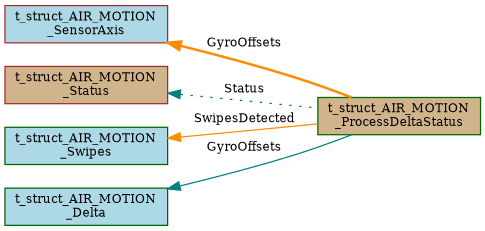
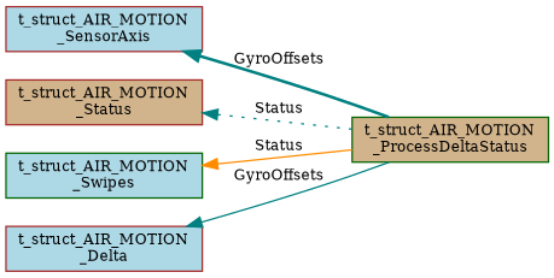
  digraph {
    fontname="DejaVu Serif"
    rankdir=LR
    node [color=darkgreen fillcolor=lightblue fontname="DejaVu Serif" fontsize=10 shape=record style=filled]
    edge [color=darkorange dir=back fontname="DejaVu Serif" fontsize=10 labelfontname=Helvetica labelfontsize=10 style=solid]
    n1 [fillcolor=tan fontcolor=black height=0.2 label="t_struct_AIR_MOTION\l_ProcessDeltaStatus" width=0.4]
    n2 [color=brown height=0.2 label="t_struct_AIR_MOTION\l_SensorAxis" width=0.4]
    n3 [color=brown fillcolor=tan height=0.2 label="t_struct_AIR_MOTION\l_Status" width=0.4]
    n4 [height=0.2 label="t_struct_AIR_MOTION\l_Swipes" width=0.4]
-   n5 [height=0.2 label="t_struct_AIR_MOTION\l_Delta" width=0.4]
-   n2 -> n1 [label=" GyroOffsets" style=bold]
+   n5 [color=brown height=0.2 label="t_struct_AIR_MOTION\l_Delta" width=0.4]
+   n2 -> n1 [color=teal label=" GyroOffsets" style=bold]
    n3 -> n1 [color=teal label=" Status" style=dotted]
-   n4 -> n1 [label=" SwipesDetected"]
+   n4 -> n1 [label=" Status"]
    n5 -> n1 [color=teal label=" GyroOffsets"]
  }
